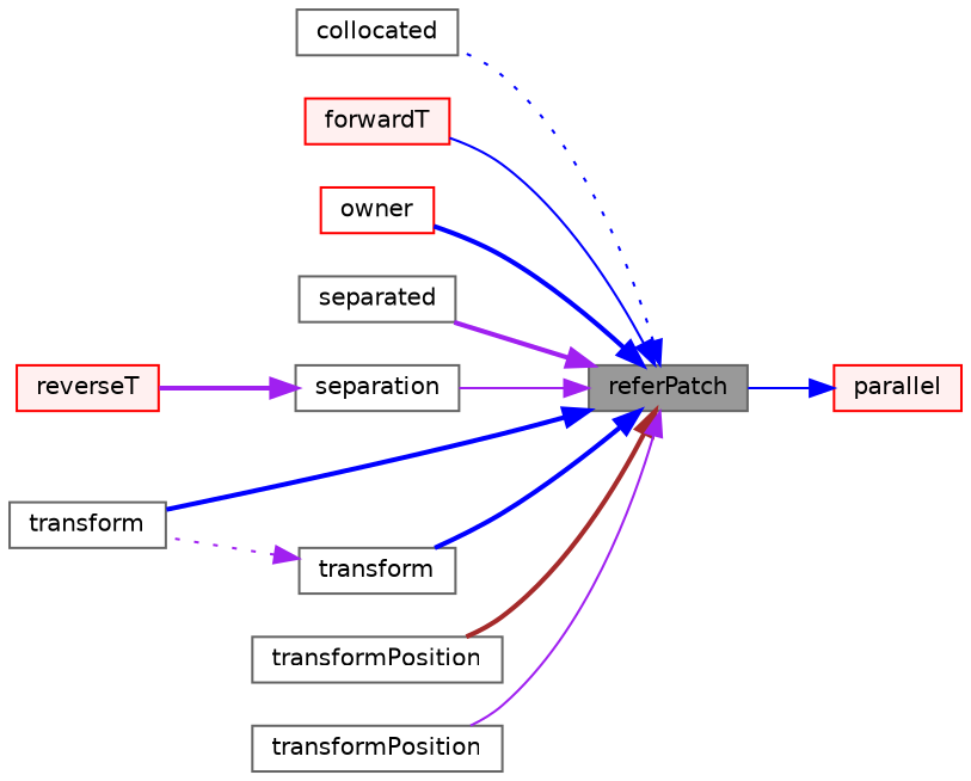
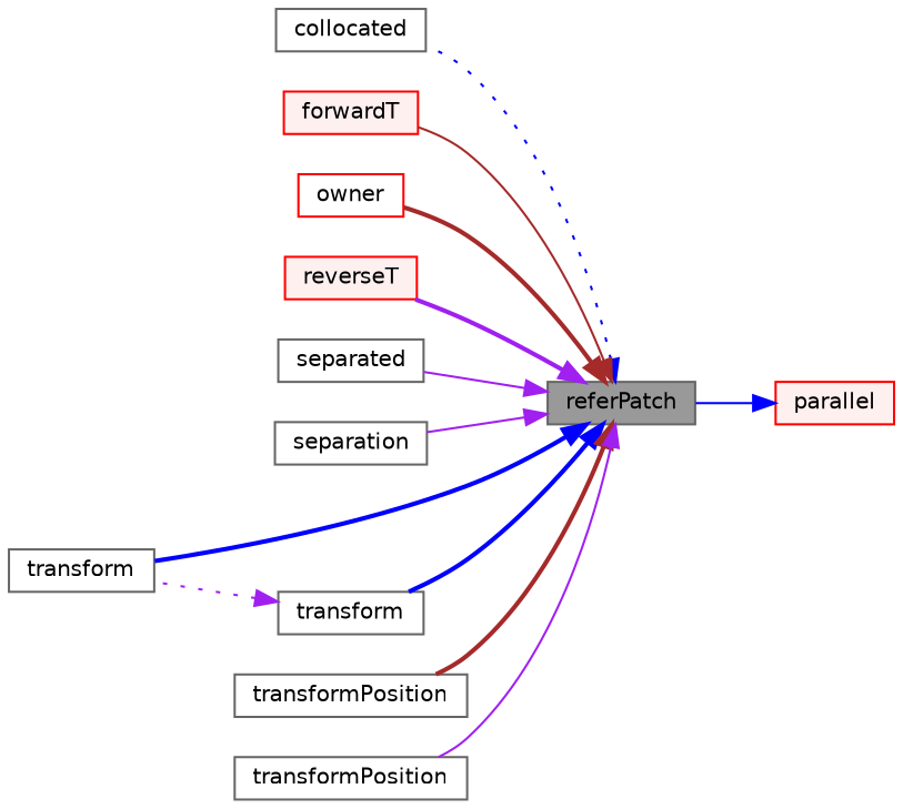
  digraph {
    rankdir=RL
    node [color=grey40 fillcolor=white fontname=Helvetica fontsize=10 shape=box style=filled]
    edge [color=blue dir=back fontname=Helvetica fontsize=10 labelfontname=Helvetica labelfontsize=10 style=solid]
    n1 [color=gray40 fillcolor=grey60 fontcolor=black height=0.2 label=referPatch width=0.4]
    n2 [height=0.2 label=collocated width=0.4]
    n3 [color=red fillcolor="#FFF0F0" height=0.2 label=forwardT width=0.4]
    n4 [color=red height=0.2 label=owner width=0.4]
    n5 [color=red fillcolor="#FFF0F0" height=0.2 label=reverseT width=0.4]
    n6 [height=0.2 label=separated width=0.4]
    n7 [height=0.2 label=separation width=0.4]
    n8 [height=0.2 label=transform width=0.4]
    n9 [height=0.2 label=transform width=0.4]
    n10 [height=0.2 label=transformPosition width=0.4]
    n11 [height=0.2 label=transformPosition width=0.4]
    n12 [color=red fillcolor="#FFF0F0" height=0.2 label=parallel width=0.4]
    n1 -> n2 [style=dotted]
-   n1 -> n3
-   n1 -> n4 [style=bold]
-   n7 -> n5 [color=purple style=bold]
-   n1 -> n6 [color=purple style=bold]
+   n1 -> n3 [color=brown]
+   n1 -> n4 [color=brown style=bold]
+   n1 -> n5 [color=purple style=bold]
+   n1 -> n6 [color=purple]
    n1 -> n7 [color=purple]
    n1 -> n8 [style=bold]
    n1 -> n9 [style=bold]
    n1 -> n10 [color=brown style=bold]
    n1 -> n11 [color=purple]
    n9 -> n8 [color=purple style=dotted]
    n12 -> n1
  }
